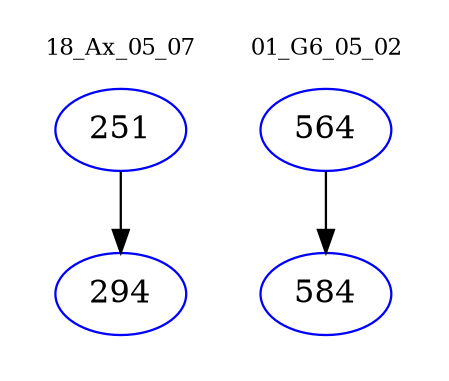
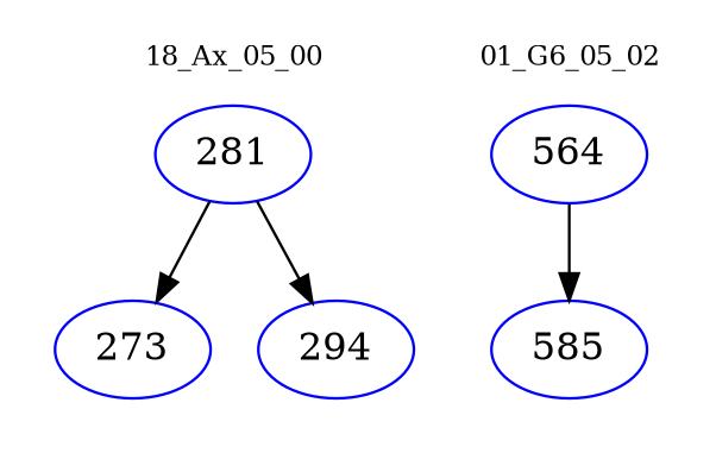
  digraph {
    node [color=blue]
    edge [color=black]
-   n1 [label=251]
+   n1 [label=281]
+   n2 [label=273]
    n3 [label=294]
    n4 [label=564]
-   n5 [label=584]
+   n5 [label=585]
    subgraph cluster_1 {
      color=white
      fontsize=10
-     label="18_Ax_05_07"
+     label="18_Ax_05_00"
      n1
+     n2
      n3
    }
    subgraph cluster_2 {
      color=white
      fontsize=10
      label="01_G6_05_02"
      n4
      n5
    }
+   n1 -> n2
    n1 -> n3
    n4 -> n5
  }
